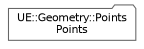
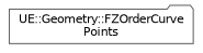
  digraph {
    rankdir=TB
-   n1 [color=grey40 fillcolor=white fontname=Helvetica fontsize=10 height=0.2 label="UE::Geometry::Points\lPoints" shape=folder style=filled width=0.4]
+   n1 [color=grey40 fillcolor=white fontname=Helvetica fontsize=10 height=0.2 label="UE::Geometry::FZOrderCurve\lPoints" shape=folder style=filled width=0.4]
  }
